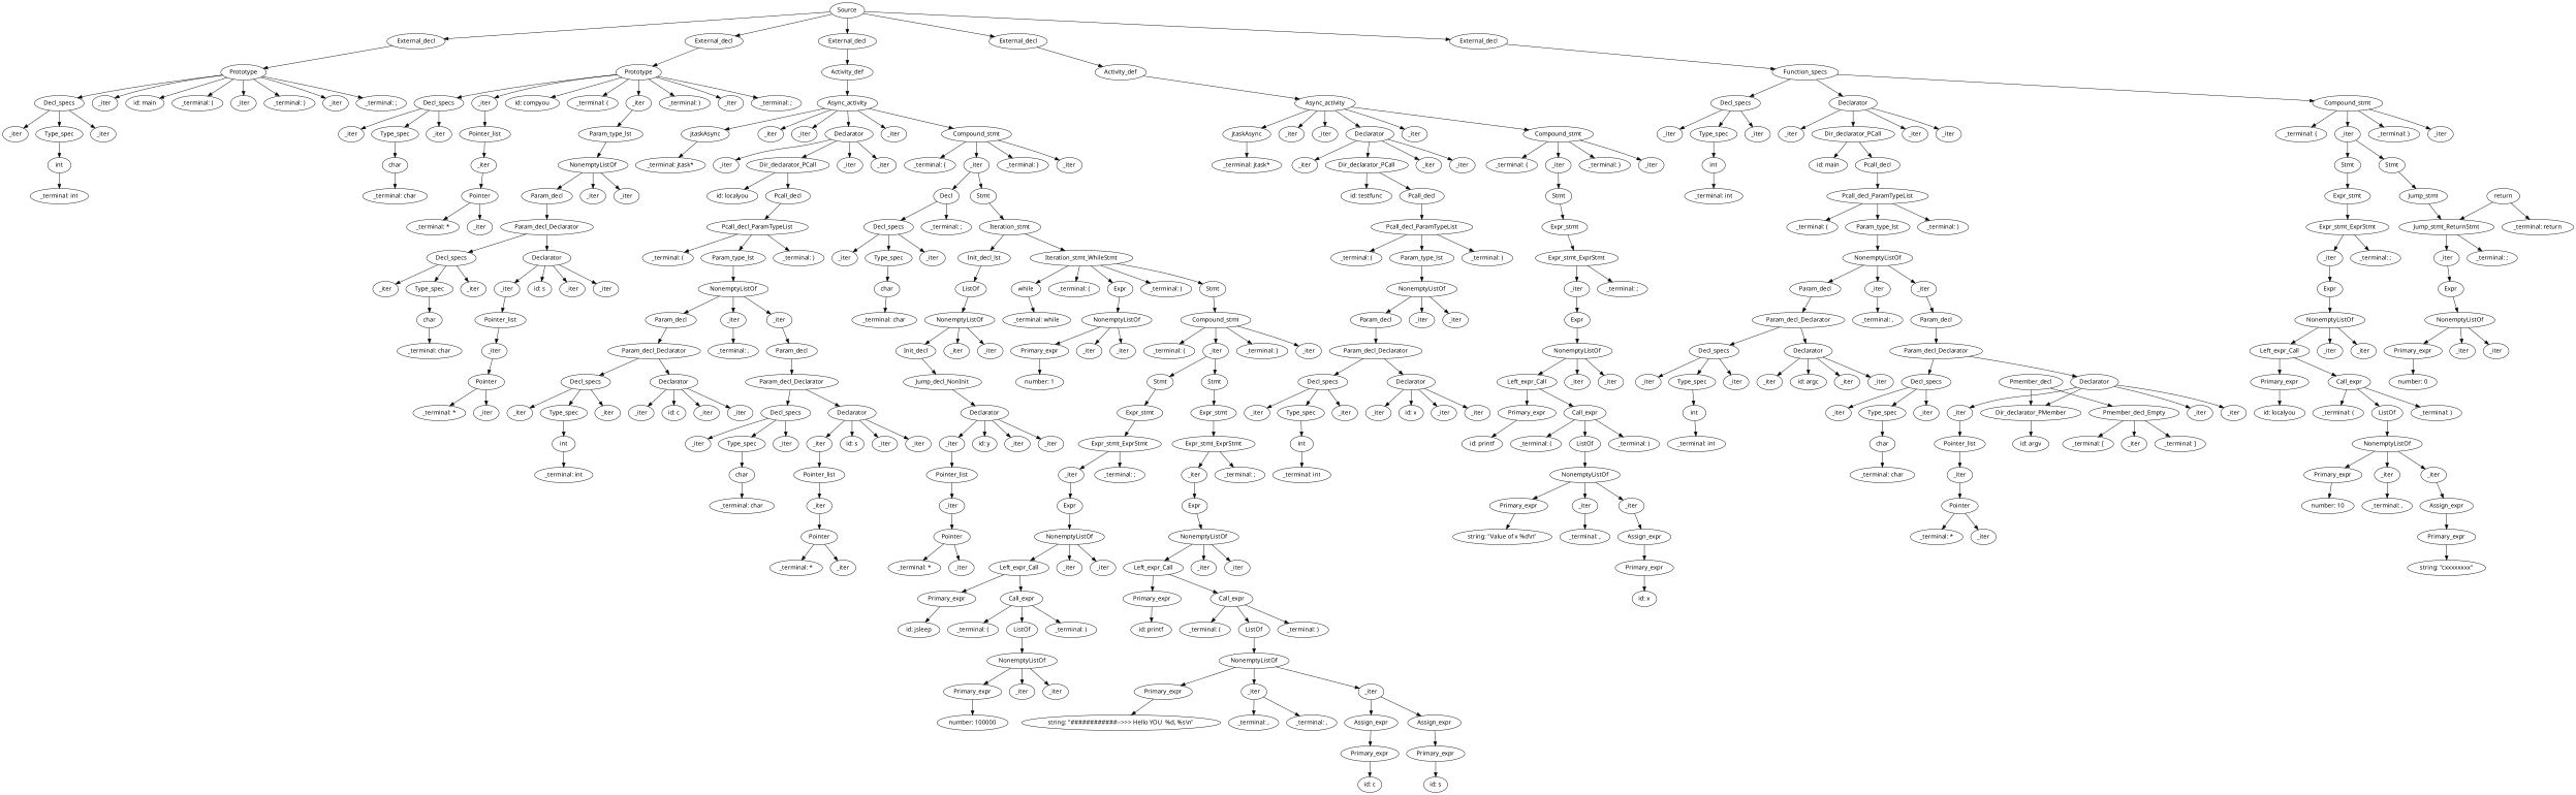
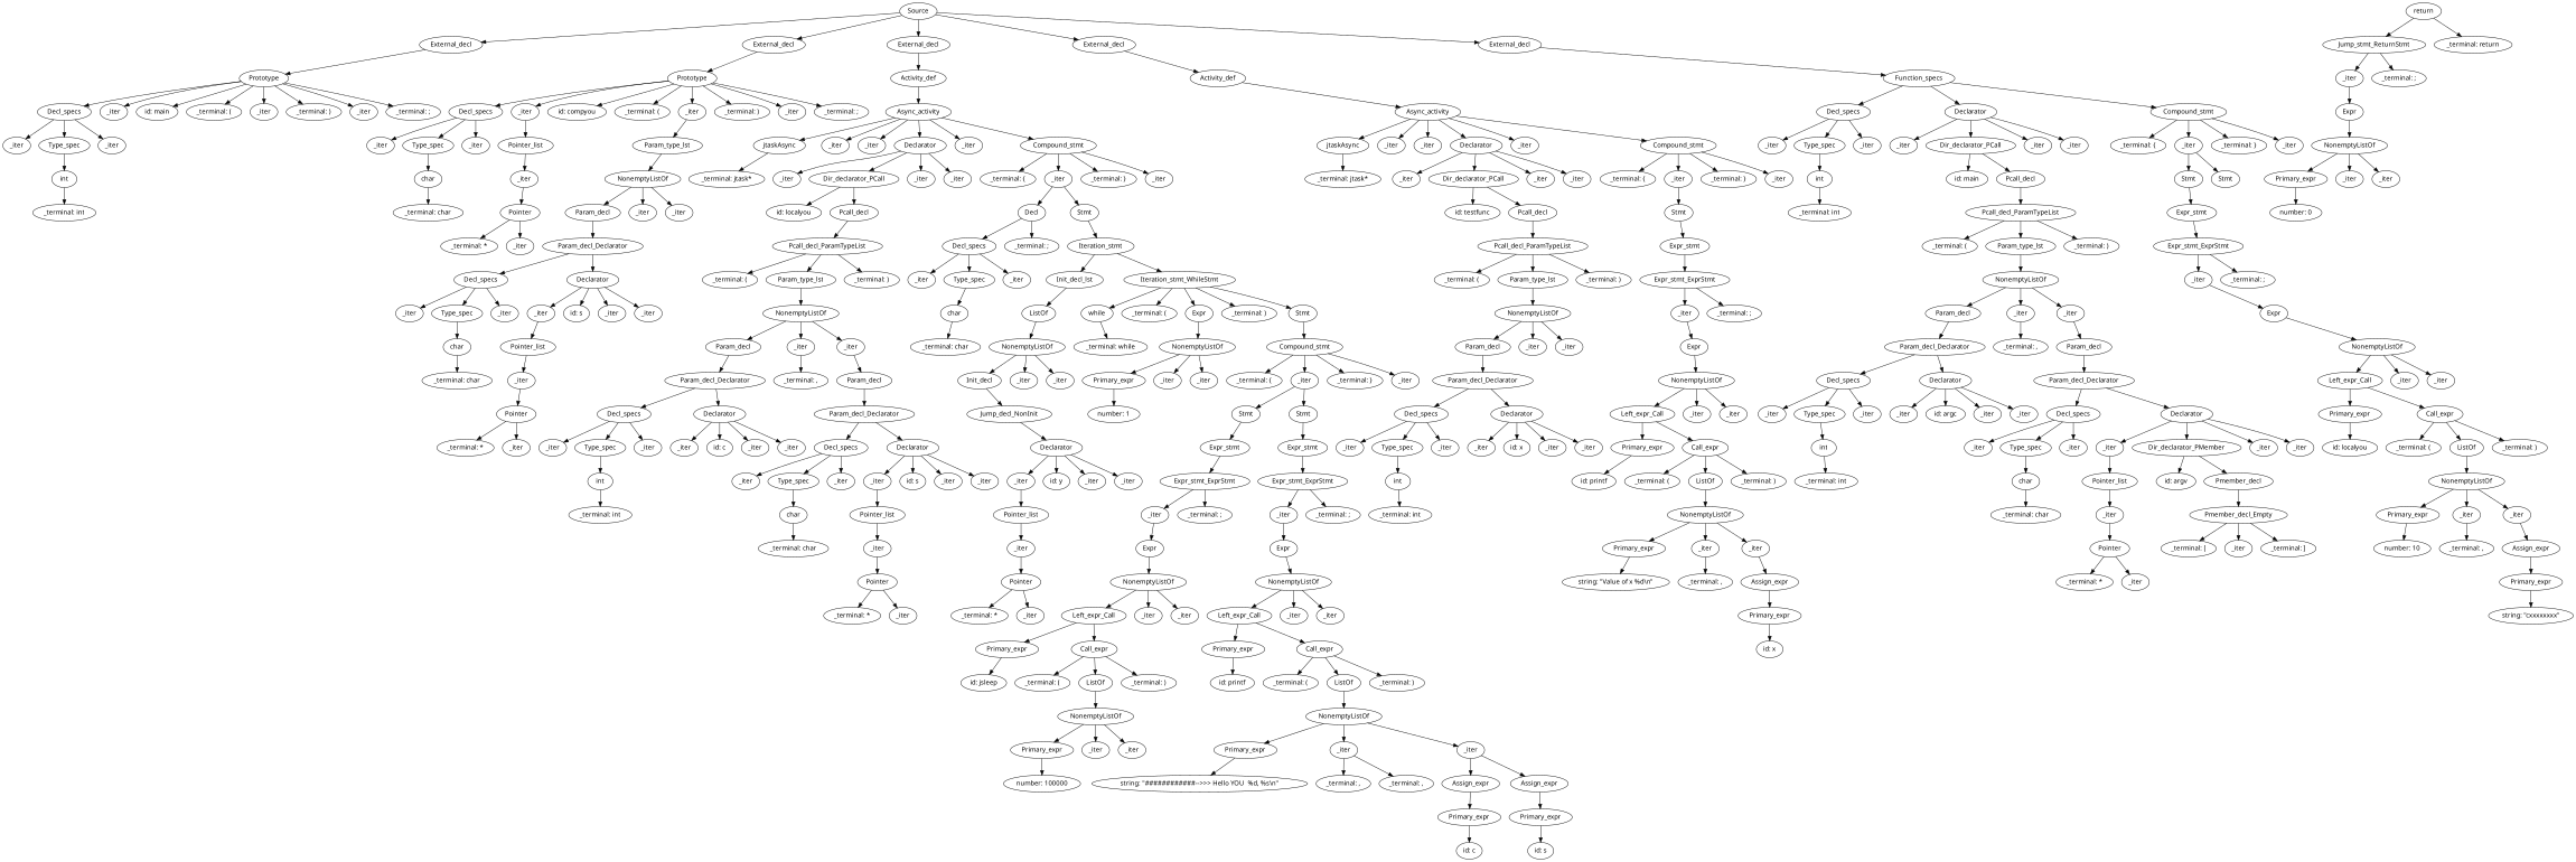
  digraph {
    fontname="Noto Sans"
    node [fontname="Noto Sans"]
    edge [fontname="Noto Sans"]
    n1 [label=Source]
    n2 [label=External_decl]
    n3 [label=External_decl]
    n4 [label=External_decl]
    n5 [label=External_decl]
    n6 [label=External_decl]
    n7 [label=Prototype]
    n8 [label=Prototype]
    n9 [label=Activity_def]
    n10 [label=Activity_def]
    n11 [label=Function_specs]
    n12 [label=Decl_specs]
    n13 [label=_iter]
    n14 [label="id: main"]
    n15 [label="_terminal: ("]
    n16 [label=_iter]
    n17 [label="_terminal: )"]
    n18 [label=_iter]
    n19 [label="_terminal: ;"]
    n20 [label=_iter]
    n21 [label=Type_spec]
    n22 [label=_iter]
    n23 [label=int]
    n24 [label="_terminal: int"]
    n25 [label=Decl_specs]
    n26 [label=_iter]
    n27 [label="id: compyou"]
    n28 [label="_terminal: ("]
    n29 [label=_iter]
    n30 [label="_terminal: )"]
    n31 [label=_iter]
    n32 [label="_terminal: ;"]
    n33 [label=_iter]
    n34 [label=Type_spec]
    n35 [label=_iter]
    n36 [label=Pointer_list]
    n37 [label=Param_type_lst]
    n38 [label=char]
    n39 [label="_terminal: char"]
    n40 [label=_iter]
    n41 [label=Pointer]
    n42 [label="_terminal: *"]
    n43 [label=_iter]
    n44 [label=NonemptyListOf]
    n45 [label=Param_decl]
    n46 [label=_iter]
    n47 [label=_iter]
    n48 [label=Param_decl_Declarator]
    n49 [label=Decl_specs]
    n50 [label=Declarator]
    n51 [label=_iter]
    n52 [label=Type_spec]
    n53 [label=_iter]
    n54 [label=_iter]
    n55 [label="id: s"]
    n56 [label=_iter]
    n57 [label=_iter]
    n58 [label=char]
    n59 [label="_terminal: char"]
    n60 [label=Pointer_list]
    n61 [label=_iter]
    n62 [label=Pointer]
    n63 [label="_terminal: *"]
    n64 [label=_iter]
    n65 [label=Async_activity]
    n66 [label=jtaskAsync]
    n67 [label=_iter]
    n68 [label=_iter]
    n69 [label=Declarator]
    n70 [label=_iter]
    n71 [label=Compound_stmt]
    n72 [label="_terminal: jtask*"]
    n73 [label=_iter]
    n74 [label=Dir_declarator_PCall]
    n75 [label=_iter]
    n76 [label=_iter]
    n77 [label="_terminal: {"]
    n78 [label=_iter]
    n79 [label="_terminal: }"]
    n80 [label=_iter]
    n81 [label="id: localyou"]
    n82 [label=Pcall_decl]
    n83 [label=Pcall_decl_ParamTypeList]
    n84 [label="_terminal: ("]
    n85 [label=Param_type_lst]
    n86 [label="_terminal: )"]
    n87 [label=NonemptyListOf]
    n88 [label=Param_decl]
    n89 [label=_iter]
    n90 [label=_iter]
    n91 [label=Param_decl_Declarator]
    n92 [label="_terminal: ,"]
    n93 [label=Param_decl]
    n94 [label=Decl_specs]
    n95 [label=Declarator]
    n96 [label=_iter]
    n97 [label=Type_spec]
    n98 [label=_iter]
    n99 [label=_iter]
    n100 [label="id: c"]
    n101 [label=_iter]
    n102 [label=_iter]
    n103 [label=int]
    n104 [label="_terminal: int"]
    n105 [label=Param_decl_Declarator]
    n106 [label=Decl_specs]
    n107 [label=Declarator]
    n108 [label=_iter]
    n109 [label=Type_spec]
    n110 [label=_iter]
    n111 [label=_iter]
    n112 [label="id: s"]
    n113 [label=_iter]
    n114 [label=_iter]
    n115 [label=char]
    n116 [label="_terminal: char"]
    n117 [label=Pointer_list]
    n118 [label=_iter]
    n119 [label=Pointer]
    n120 [label="_terminal: *"]
    n121 [label=_iter]
    n122 [label=Decl]
    n123 [label=Stmt]
    n124 [label=Decl_specs]
    n125 [label="_terminal: ;"]
    n126 [label=Iteration_stmt]
    n127 [label=_iter]
    n128 [label=Type_spec]
    n129 [label=_iter]
    n130 [label=Init_decl_lst]
    n131 [label=ListOf]
    n132 [label=char]
    n133 [label="_terminal: char"]
    n134 [label=NonemptyListOf]
    n135 [label=Init_decl]
    n136 [label=_iter]
    n137 [label=_iter]
    n138 [label=Jump_decl_NonInit]
    n139 [label=Declarator]
    n140 [label=_iter]
    n141 [label="id: y"]
    n142 [label=_iter]
    n143 [label=_iter]
    n144 [label=Pointer_list]
    n145 [label=_iter]
    n146 [label=Pointer]
    n147 [label="_terminal: *"]
    n148 [label=_iter]
    n149 [label=Iteration_stmt_WhileStmt]
    n150 [label=while]
    n151 [label="_terminal: ("]
    n152 [label=Expr]
    n153 [label="_terminal: )"]
    n154 [label=Stmt]
    n155 [label="_terminal: while"]
    n156 [label=NonemptyListOf]
    n157 [label=Compound_stmt]
    n158 [label=Primary_expr]
    n159 [label=_iter]
    n160 [label=_iter]
    n161 [label="number: 1"]
    n162 [label="_terminal: {"]
    n163 [label=_iter]
    n164 [label="_terminal: }"]
    n165 [label=_iter]
    n166 [label=Stmt]
    n167 [label=Stmt]
    n168 [label=Expr_stmt]
    n169 [label=Expr_stmt]
    n170 [label=Expr_stmt_ExprStmt]
    n171 [label=_iter]
    n172 [label="_terminal: ;"]
    n173 [label=Expr]
    n174 [label=NonemptyListOf]
    n175 [label=Left_expr_Call]
    n176 [label=_iter]
    n177 [label=_iter]
    n178 [label=Primary_expr]
    n179 [label=Call_expr]
    n180 [label="id: jsleep"]
    n181 [label="_terminal: ("]
    n182 [label=ListOf]
    n183 [label="_terminal: )"]
    n184 [label=NonemptyListOf]
    n185 [label=Primary_expr]
    n186 [label=_iter]
    n187 [label=_iter]
    n188 [label="number: 100000"]
    n189 [label=Expr_stmt_ExprStmt]
    n190 [label=_iter]
    n191 [label="_terminal: ;"]
    n192 [label=Expr]
    n193 [label=NonemptyListOf]
    n194 [label=Left_expr_Call]
    n195 [label=_iter]
    n196 [label=_iter]
    n197 [label=Primary_expr]
    n198 [label=Call_expr]
    n199 [label="id: printf"]
    n200 [label="_terminal: ("]
    n201 [label=ListOf]
    n202 [label="_terminal: )"]
    n203 [label=NonemptyListOf]
    n204 [label=Primary_expr]
    n205 [label=_iter]
    n206 [label=_iter]
    n207 [label="string: \"############-->>> Hello YOU  %d, %s\\n\""]
    n208 [label="_terminal: ,"]
    n209 [label="_terminal: ,"]
    n210 [label=Assign_expr]
    n211 [label=Assign_expr]
    n212 [label=Primary_expr]
    n213 [label=Primary_expr]
    n214 [label="id: c"]
    n215 [label="id: s"]
    n216 [label=Async_activity]
    n217 [label=jtaskAsync]
    n218 [label=_iter]
    n219 [label=_iter]
    n220 [label=Declarator]
    n221 [label=_iter]
    n222 [label=Compound_stmt]
    n223 [label="_terminal: jtask*"]
    n224 [label=_iter]
    n225 [label=Dir_declarator_PCall]
    n226 [label=_iter]
    n227 [label=_iter]
    n228 [label="_terminal: {"]
    n229 [label=_iter]
    n230 [label="_terminal: }"]
    n231 [label=_iter]
    n232 [label="id: testfunc"]
    n233 [label=Pcall_decl]
    n234 [label=Pcall_decl_ParamTypeList]
    n235 [label="_terminal: ("]
    n236 [label=Param_type_lst]
    n237 [label="_terminal: )"]
    n238 [label=NonemptyListOf]
    n239 [label=Param_decl]
    n240 [label=_iter]
    n241 [label=_iter]
    n242 [label=Param_decl_Declarator]
    n243 [label=Decl_specs]
    n244 [label=Declarator]
    n245 [label=_iter]
    n246 [label=Type_spec]
    n247 [label=_iter]
    n248 [label=_iter]
    n249 [label="id: x"]
    n250 [label=_iter]
    n251 [label=_iter]
    n252 [label=int]
    n253 [label="_terminal: int"]
    n254 [label=Stmt]
    n255 [label=Expr_stmt]
    n256 [label=Expr_stmt_ExprStmt]
    n257 [label=_iter]
    n258 [label="_terminal: ;"]
    n259 [label=Expr]
    n260 [label=NonemptyListOf]
    n261 [label=Left_expr_Call]
    n262 [label=_iter]
    n263 [label=_iter]
    n264 [label=Primary_expr]
    n265 [label=Call_expr]
    n266 [label="id: printf"]
    n267 [label="_terminal: ("]
    n268 [label=ListOf]
    n269 [label="_terminal: )"]
    n270 [label=NonemptyListOf]
    n271 [label=Primary_expr]
    n272 [label=_iter]
    n273 [label=_iter]
    n274 [label="string: \"Value of x %d\\n\""]
    n275 [label="_terminal: ,"]
    n276 [label=Assign_expr]
    n277 [label=Primary_expr]
    n278 [label="id: x"]
    n279 [label=Decl_specs]
    n280 [label=Declarator]
    n281 [label=Compound_stmt]
    n282 [label=_iter]
    n283 [label=Type_spec]
    n284 [label=_iter]
    n285 [label=_iter]
    n286 [label=Dir_declarator_PCall]
    n287 [label=_iter]
    n288 [label=_iter]
    n289 [label="_terminal: {"]
    n290 [label=_iter]
    n291 [label="_terminal: }"]
    n292 [label=_iter]
    n293 [label=int]
    n294 [label="_terminal: int"]
    n295 [label="id: main"]
    n296 [label=Pcall_decl]
    n297 [label=Pcall_decl_ParamTypeList]
    n298 [label="_terminal: ("]
    n299 [label=Param_type_lst]
    n300 [label="_terminal: )"]
    n301 [label=NonemptyListOf]
    n302 [label=Param_decl]
    n303 [label=_iter]
    n304 [label=_iter]
    n305 [label=Param_decl_Declarator]
    n306 [label="_terminal: ,"]
    n307 [label=Param_decl]
    n308 [label=Decl_specs]
    n309 [label=Declarator]
    n310 [label=_iter]
    n311 [label=Type_spec]
    n312 [label=_iter]
    n313 [label=_iter]
    n314 [label="id: argc"]
    n315 [label=_iter]
    n316 [label=_iter]
    n317 [label=int]
    n318 [label="_terminal: int"]
    n319 [label=Param_decl_Declarator]
    n320 [label=Decl_specs]
    n321 [label=Declarator]
    n322 [label=_iter]
    n323 [label=Type_spec]
    n324 [label=_iter]
    n325 [label=_iter]
    n326 [label=Dir_declarator_PMember]
    n327 [label=_iter]
    n328 [label=_iter]
    n329 [label=char]
    n330 [label="_terminal: char"]
    n331 [label=Pointer_list]
    n332 [label="id: argv"]
    n333 [label=Pmember_decl]
    n334 [label=_iter]
    n335 [label=Pointer]
    n336 [label="_terminal: *"]
    n337 [label=_iter]
    n338 [label=Pmember_decl_Empty]
    n339 [label="_terminal: ["]
    n340 [label=_iter]
    n341 [label="_terminal: ]"]
    n342 [label=Stmt]
    n343 [label=Stmt]
    n344 [label=Expr_stmt]
-   n345 [label=Jump_stmt]
    n346 [label=Expr_stmt_ExprStmt]
    n347 [label=_iter]
    n348 [label="_terminal: ;"]
    n349 [label=Expr]
    n350 [label=NonemptyListOf]
    n351 [label=Left_expr_Call]
    n352 [label=_iter]
    n353 [label=_iter]
    n354 [label=Primary_expr]
    n355 [label=Call_expr]
    n356 [label="id: localyou"]
    n357 [label="_terminal: ("]
    n358 [label=ListOf]
    n359 [label="_terminal: )"]
    n360 [label=NonemptyListOf]
    n361 [label=Primary_expr]
    n362 [label=_iter]
    n363 [label=_iter]
    n364 [label="number: 10"]
    n365 [label="_terminal: ,"]
    n366 [label=Assign_expr]
    n367 [label=Primary_expr]
    n368 [label="string: \"cxxxxxxxx\""]
    n369 [label=Jump_stmt_ReturnStmt]
    n370 [label=_iter]
    n371 [label="_terminal: ;"]
    n372 [label=return]
    n373 [label="_terminal: return"]
    n374 [label=Expr]
    n375 [label=NonemptyListOf]
    n376 [label=Primary_expr]
    n377 [label=_iter]
    n378 [label=_iter]
    n379 [label="number: 0"]
    n1 -> n2
    n1 -> n3
    n1 -> n4
    n1 -> n5
    n1 -> n6
    n2 -> n7
    n3 -> n8
    n4 -> n9
    n5 -> n10
    n6 -> n11
    n7 -> n12
    n7 -> n13
    n7 -> n14
    n7 -> n15
    n7 -> n16
    n7 -> n17
    n7 -> n18
    n7 -> n19
    n8 -> n25
    n8 -> n26
    n8 -> n27
    n8 -> n28
    n8 -> n29
    n8 -> n30
    n8 -> n31
    n8 -> n32
    n9 -> n65
    n10 -> n216
    n11 -> n279
    n11 -> n280
    n11 -> n281
    n12 -> n20
    n12 -> n21
    n12 -> n22
    n21 -> n23
    n23 -> n24
    n25 -> n33
    n25 -> n34
    n25 -> n35
    n26 -> n36
    n29 -> n37
    n34 -> n38
    n36 -> n40
    n37 -> n44
    n38 -> n39
    n40 -> n41
    n41 -> n42
    n41 -> n43
    n44 -> n45
    n44 -> n46
    n44 -> n47
    n45 -> n48
    n48 -> n49
    n48 -> n50
    n49 -> n51
    n49 -> n52
    n49 -> n53
    n50 -> n54
    n50 -> n55
    n50 -> n56
    n50 -> n57
    n52 -> n58
    n54 -> n60
    n58 -> n59
    n60 -> n61
    n61 -> n62
    n62 -> n63
    n62 -> n64
    n65 -> n66
    n65 -> n67
    n65 -> n68
    n65 -> n69
    n65 -> n70
    n65 -> n71
    n66 -> n72
    n69 -> n73
    n69 -> n74
    n69 -> n75
    n69 -> n76
    n71 -> n77
    n71 -> n78
    n71 -> n79
    n71 -> n80
    n74 -> n81
    n74 -> n82
    n78 -> n122
    n78 -> n123
    n82 -> n83
    n83 -> n84
    n83 -> n85
    n83 -> n86
    n85 -> n87
    n87 -> n88
    n87 -> n89
    n87 -> n90
    n88 -> n91
    n89 -> n92
    n90 -> n93
    n91 -> n94
    n91 -> n95
    n93 -> n105
    n94 -> n96
    n94 -> n97
    n94 -> n98
    n95 -> n99
    n95 -> n100
    n95 -> n101
    n95 -> n102
    n97 -> n103
    n103 -> n104
    n105 -> n106
    n105 -> n107
    n106 -> n108
    n106 -> n109
    n106 -> n110
    n107 -> n111
    n107 -> n112
    n107 -> n113
    n107 -> n114
    n109 -> n115
    n111 -> n117
    n115 -> n116
    n117 -> n118
    n118 -> n119
    n119 -> n120
    n119 -> n121
    n122 -> n124
    n122 -> n125
    n123 -> n126
    n124 -> n127
    n124 -> n128
    n124 -> n129
    n126 -> n130
    n126 -> n149
    n128 -> n132
    n130 -> n131
    n131 -> n134
    n132 -> n133
    n134 -> n135
    n134 -> n136
    n134 -> n137
    n135 -> n138
    n138 -> n139
    n139 -> n140
    n139 -> n141
    n139 -> n142
    n139 -> n143
    n140 -> n144
    n144 -> n145
    n145 -> n146
    n146 -> n147
    n146 -> n148
    n149 -> n150
    n149 -> n151
    n149 -> n152
    n149 -> n153
    n149 -> n154
    n150 -> n155
    n152 -> n156
    n154 -> n157
    n156 -> n158
    n156 -> n159
    n156 -> n160
    n157 -> n162
    n157 -> n163
    n157 -> n164
    n157 -> n165
    n158 -> n161
    n163 -> n166
    n163 -> n167
    n166 -> n168
    n167 -> n169
    n168 -> n170
    n169 -> n189
    n170 -> n171
    n170 -> n172
    n171 -> n173
    n173 -> n174
    n174 -> n175
    n174 -> n176
    n174 -> n177
    n175 -> n178
    n175 -> n179
    n178 -> n180
    n179 -> n181
    n179 -> n182
    n179 -> n183
    n182 -> n184
    n184 -> n185
    n184 -> n186
    n184 -> n187
    n185 -> n188
    n189 -> n190
    n189 -> n191
    n190 -> n192
    n192 -> n193
    n193 -> n194
    n193 -> n195
    n193 -> n196
    n194 -> n197
    n194 -> n198
    n197 -> n199
    n198 -> n200
    n198 -> n201
    n198 -> n202
    n201 -> n203
    n203 -> n204
    n203 -> n205
    n203 -> n206
    n204 -> n207
    n205 -> n208
    n205 -> n209
    n206 -> n210
    n206 -> n211
    n210 -> n212
    n211 -> n213
    n212 -> n214
    n213 -> n215
    n216 -> n217
    n216 -> n218
    n216 -> n219
    n216 -> n220
    n216 -> n221
    n216 -> n222
    n217 -> n223
    n220 -> n224
    n220 -> n225
    n220 -> n226
    n220 -> n227
    n222 -> n228
    n222 -> n229
    n222 -> n230
    n222 -> n231
    n225 -> n232
    n225 -> n233
    n229 -> n254
    n233 -> n234
    n234 -> n235
    n234 -> n236
    n234 -> n237
    n236 -> n238
    n238 -> n239
    n238 -> n240
    n238 -> n241
    n239 -> n242
    n242 -> n243
    n242 -> n244
    n243 -> n245
    n243 -> n246
    n243 -> n247
    n244 -> n248
    n244 -> n249
    n244 -> n250
    n244 -> n251
    n246 -> n252
    n252 -> n253
    n254 -> n255
    n255 -> n256
    n256 -> n257
    n256 -> n258
    n257 -> n259
    n259 -> n260
    n260 -> n261
    n260 -> n262
    n260 -> n263
    n261 -> n264
    n261 -> n265
    n264 -> n266
    n265 -> n267
    n265 -> n268
    n265 -> n269
    n268 -> n270
    n270 -> n271
    n270 -> n272
    n270 -> n273
    n271 -> n274
    n272 -> n275
    n273 -> n276
    n276 -> n277
    n277 -> n278
    n279 -> n282
    n279 -> n283
    n279 -> n284
    n280 -> n285
    n280 -> n286
    n280 -> n287
    n280 -> n288
    n281 -> n289
    n281 -> n290
    n281 -> n291
    n281 -> n292
    n283 -> n293
    n286 -> n295
    n286 -> n296
    n290 -> n342
    n290 -> n343
    n293 -> n294
    n296 -> n297
    n297 -> n298
    n297 -> n299
    n297 -> n300
    n299 -> n301
    n301 -> n302
    n301 -> n303
    n301 -> n304
    n302 -> n305
    n303 -> n306
    n304 -> n307
    n305 -> n308
    n305 -> n309
    n307 -> n319
    n308 -> n310
    n308 -> n311
    n308 -> n312
    n309 -> n313
    n309 -> n314
    n309 -> n315
    n309 -> n316
    n311 -> n317
    n317 -> n318
    n319 -> n320
    n319 -> n321
    n320 -> n322
    n320 -> n323
    n320 -> n324
    n321 -> n325
    n321 -> n326
    n321 -> n327
    n321 -> n328
    n323 -> n329
    n325 -> n331
    n326 -> n332
-   n333 -> n326
+   n326 -> n333
    n329 -> n330
    n331 -> n334
    n333 -> n338
    n334 -> n335
    n335 -> n336
    n335 -> n337
    n338 -> n339
    n338 -> n340
    n338 -> n341
    n342 -> n344
-   n343 -> n345
    n344 -> n346
-   n345 -> n369
    n346 -> n347
    n346 -> n348
    n347 -> n349
    n349 -> n350
    n350 -> n351
    n350 -> n352
    n350 -> n353
    n351 -> n354
    n351 -> n355
    n354 -> n356
    n355 -> n357
    n355 -> n358
    n355 -> n359
    n358 -> n360
    n360 -> n361
    n360 -> n362
    n360 -> n363
    n361 -> n364
    n362 -> n365
    n363 -> n366
    n366 -> n367
    n367 -> n368
    n369 -> n370
    n369 -> n371
    n370 -> n374
    n372 -> n369
    n372 -> n373
    n374 -> n375
    n375 -> n376
    n375 -> n377
    n375 -> n378
    n376 -> n379
  }
